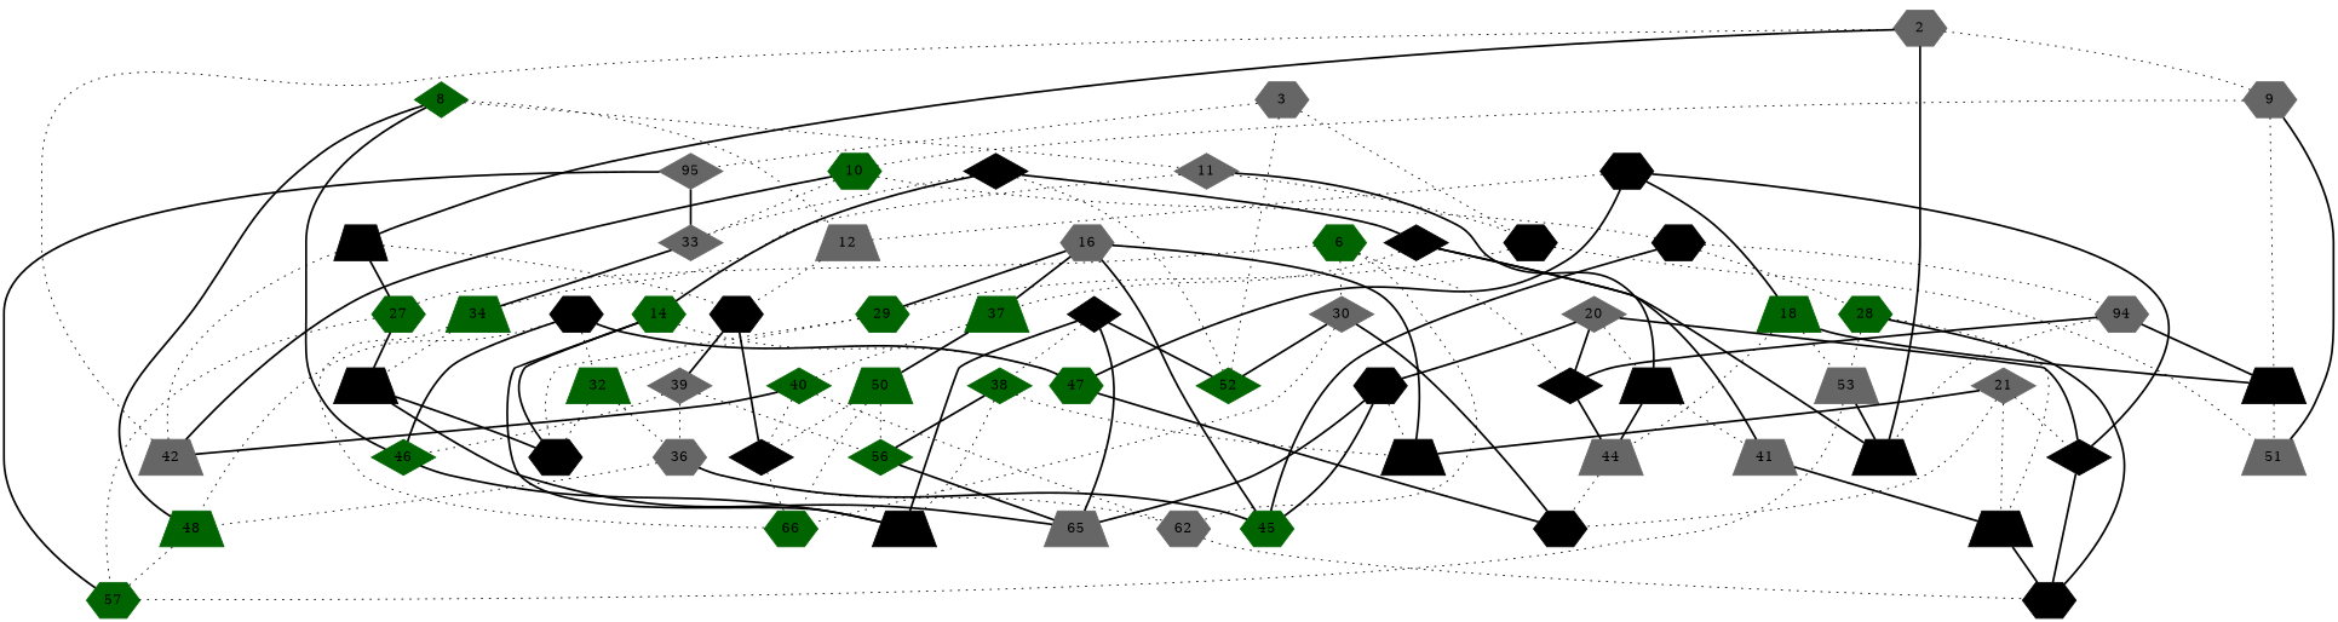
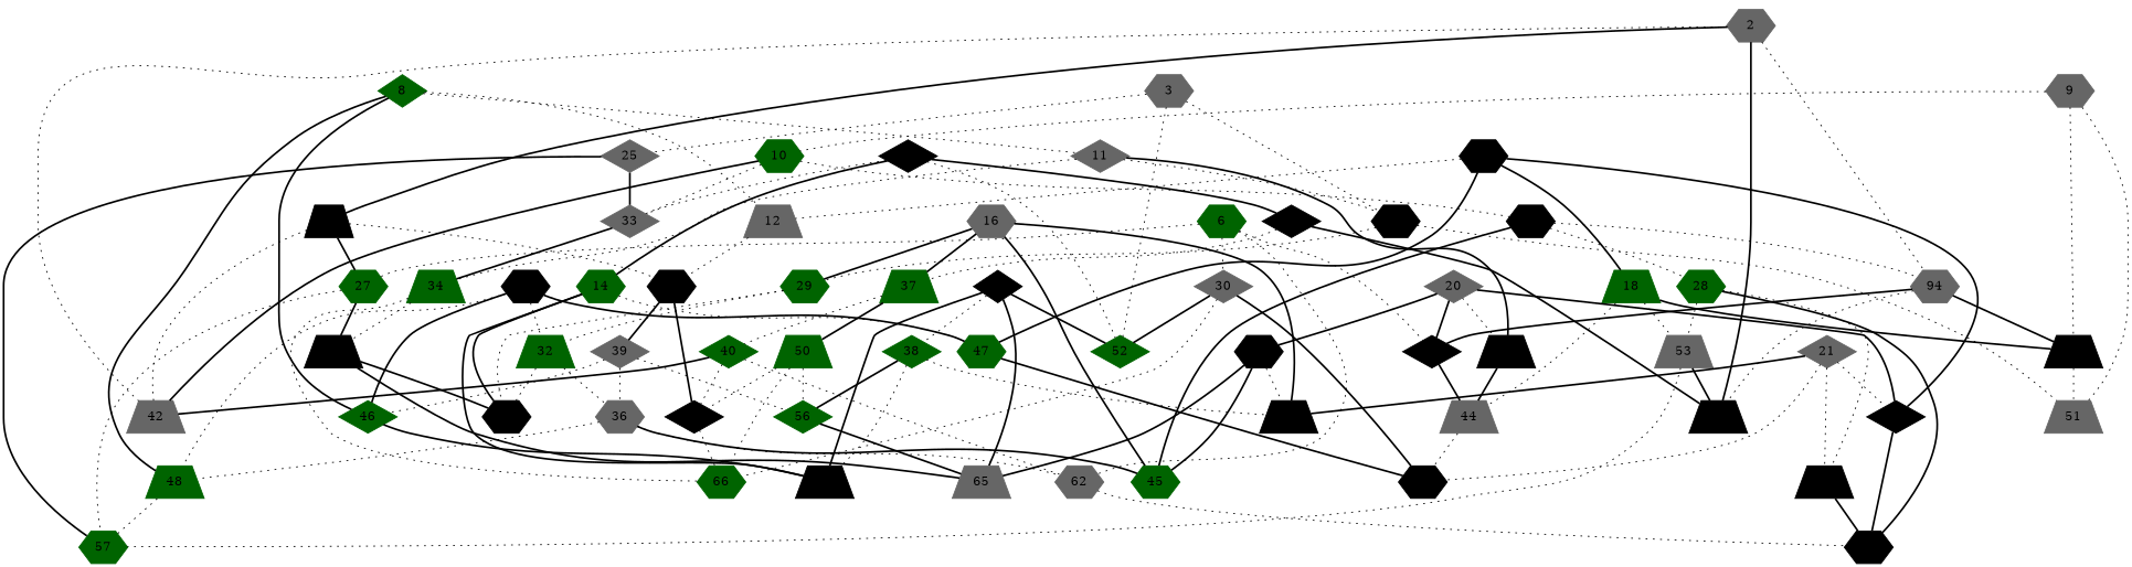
  graph {
    node [color=black shape=hexagon style=filled]
    edge [style=dotted]
    32 [color=darkgreen shape=trapezium]
    1
    46 [color=darkgreen shape=diamond]
    47 [color=darkgreen]
    48 [color=darkgreen shape=trapezium]
    58
    36 [color=gray40]
    61 [shape=trapezium]
    54
    57 [color=darkgreen]
    2 [color=gray40]
    7 [shape=trapezium]
    9 [color=gray40]
    42 [color=gray40 shape=trapezium]
    59 [shape=trapezium]
    27 [color=darkgreen]
    35
    10 [color=darkgreen]
    49 [shape=trapezium]
    51 [color=gray40 shape=trapezium]
    3 [color=gray40]
    19
-   25 [color=gray40 shape=diamond label=95]
+   25 [color=gray40 shape=diamond]
    52 [color=darkgreen shape=diamond]
    29 [color=darkgreen]
    33 [color=gray40 shape=diamond]
-   41 [color=gray40 shape=trapezium]
    60 [shape=trapezium]
    4
    12 [color=gray40 shape=trapezium]
    18 [color=darkgreen shape=trapezium]
    31 [shape=diamond]
    44 [color=gray40 shape=trapezium]
    53 [color=gray40 shape=trapezium]
    64
    5 [shape=diamond]
    38 [color=darkgreen shape=diamond]
    65 [color=gray40 shape=trapezium]
    63 [shape=trapezium]
    56 [color=darkgreen shape=diamond]
    6 [color=darkgreen]
    26 [shape=diamond]
    30 [color=gray40 shape=diamond]
    62 [color=gray40]
    43 [shape=trapezium]
    66 [color=darkgreen]
    39 [color=gray40 shape=diamond]
    55 [shape=diamond]
    8 [color=darkgreen shape=diamond]
    11 [color=gray40 shape=diamond]
    23 [shape=trapezium]
    34 [color=darkgreen shape=trapezium]
    15
    n54 [color=gray40 label=94]
    28 [color=darkgreen]
    45 [color=darkgreen]
    13 [shape=diamond]
    14 [color=darkgreen]
    17 [shape=diamond]
    37 [color=darkgreen shape=trapezium]
    16 [color=gray40]
    40 [color=darkgreen shape=diamond]
    50 [color=darkgreen shape=trapezium]
    20 [color=gray40 shape=diamond]
    22
    21 [color=gray40 shape=diamond]
    32 -- 58
    32 -- 36
    1 -- 32
    1 -- 46 [style=bold]
    1 -- 47 [style=bold]
    1 -- 48
    46 -- 61 [style=bold]
    47 -- 54 [style=bold]
    48 -- 57
    36 -- 48
    36 -- 62
    36 -- 45 [style=bold]
    2 -- 7 [style=bold]
-   2 -- 9
+   2 -- n54
    2 -- 42
    2 -- 59 [style=bold]
    7 -- 42
    7 -- 27 [style=bold]
    7 -- 35
    9 -- 10
    9 -- 49
-   9 -- 51 [style=bold]
+   9 -- 51
    27 -- 57
    27 -- 43 [style=bold]
    35 -- 39 [style=bold]
    35 -- 55 [style=bold]
    10 -- 42 [style=bold]
    10 -- 33
    10 -- 15
    49 -- 51
    3 -- 19
    3 -- 25
    3 -- 52
    19 -- 51
    19 -- 29
    25 -- 57 [style=bold]
    25 -- 33 [style=bold]
    29 -- 32
    29 -- 58
    33 -- 34 [style=bold]
-   41 -- 60 [style=bold]
    60 -- 64 [style=bold]
    4 -- 47 [style=bold]
    4 -- 12
    4 -- 18 [style=bold]
    4 -- 31 [style=bold]
    12 -- 35
    18 -- 49 [style=bold]
    18 -- 44
    18 -- 53
    31 -- 64 [style=bold]
    44 -- 54
    53 -- 57
    53 -- 59 [style=bold]
    5 -- 61 [style=bold]
    5 -- 52 [style=bold]
    5 -- 38
    5 -- 65 [style=bold]
    38 -- 61
    38 -- 63
    38 -- 56 [style=bold]
    56 -- 65 [style=bold]
    6 -- 27
    6 -- 26
    6 -- 30
    6 -- 62
    26 -- 44 [style=bold]
    30 -- 54 [style=bold]
    30 -- 52 [style=bold]
    30 -- 66
    62 -- 64
    43 -- 58 [style=bold]
    43 -- 65 [style=bold]
    39 -- 46
    39 -- 36
    39 -- 56
    55 -- 66
    8 -- 46 [style=bold]
    8 -- 48 [style=bold]
    8 -- 12
    8 -- 11
    11 -- 19
    11 -- 23 [style=bold]
    11 -- 34
-   23 -- 41
    23 -- 44 [style=bold]
    34 -- 43
    34 -- 66
    15 -- n54
    15 -- 28
    15 -- 45 [style=bold]
    n54 -- 59
    n54 -- 49 [style=bold]
    n54 -- 26 [style=bold]
    28 -- 60
    28 -- 53
    28 -- 64 [style=bold]
    13 -- 52
    13 -- 33
    13 -- 14 [style=bold]
    13 -- 17 [style=bold]
    14 -- 47
    14 -- 58 [style=bold]
    14 -- 61 [style=bold]
    17 -- 59 [style=bold]
-   17 -- 41 [style=bold]
    17 -- 37
    37 -- 40
    37 -- 50 [style=bold]
    16 -- 29 [style=bold]
    16 -- 63 [style=bold]
    16 -- 45 [style=bold]
    16 -- 37 [style=bold]
    40 -- 42 [style=bold]
    40 -- 62
    40 -- 55
    50 -- 56
    50 -- 66
    50 -- 55
    20 -- 31 [style=bold]
    20 -- 26 [style=bold]
    20 -- 23
    20 -- 22 [style=bold]
    22 -- 65 [style=bold]
    22 -- 63
    22 -- 45 [style=bold]
    21 -- 54
    21 -- 60
    21 -- 31
    21 -- 63 [style=bold]
  }
